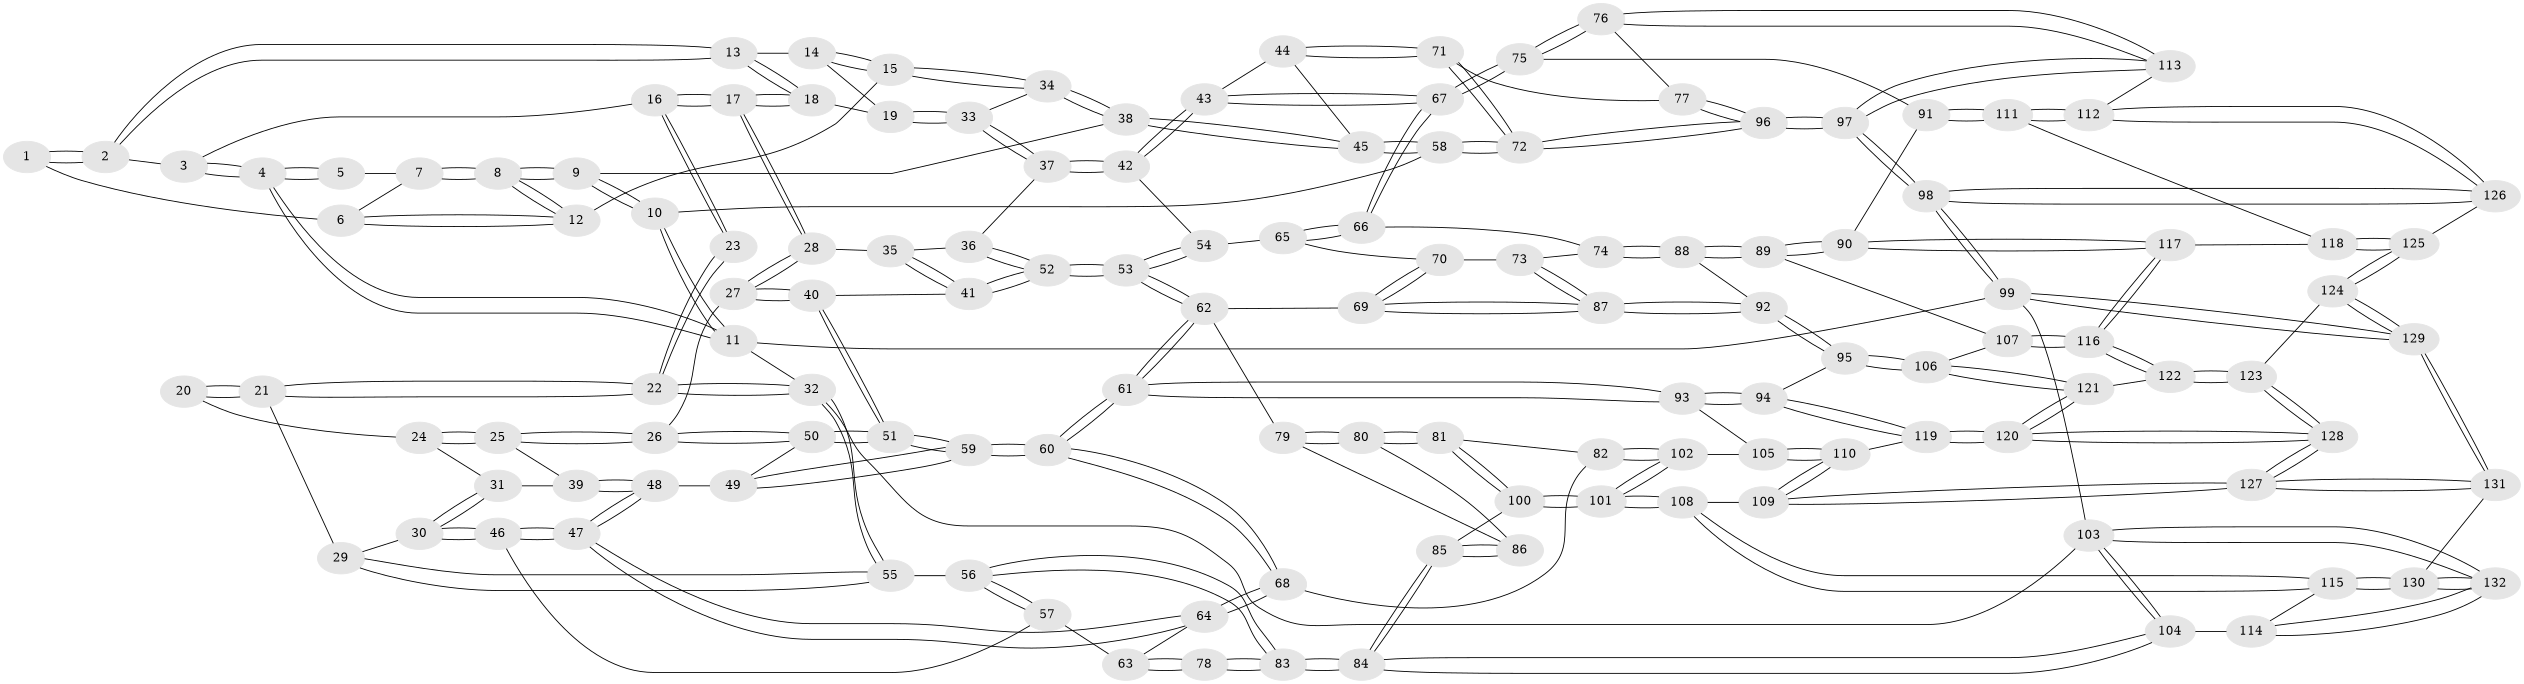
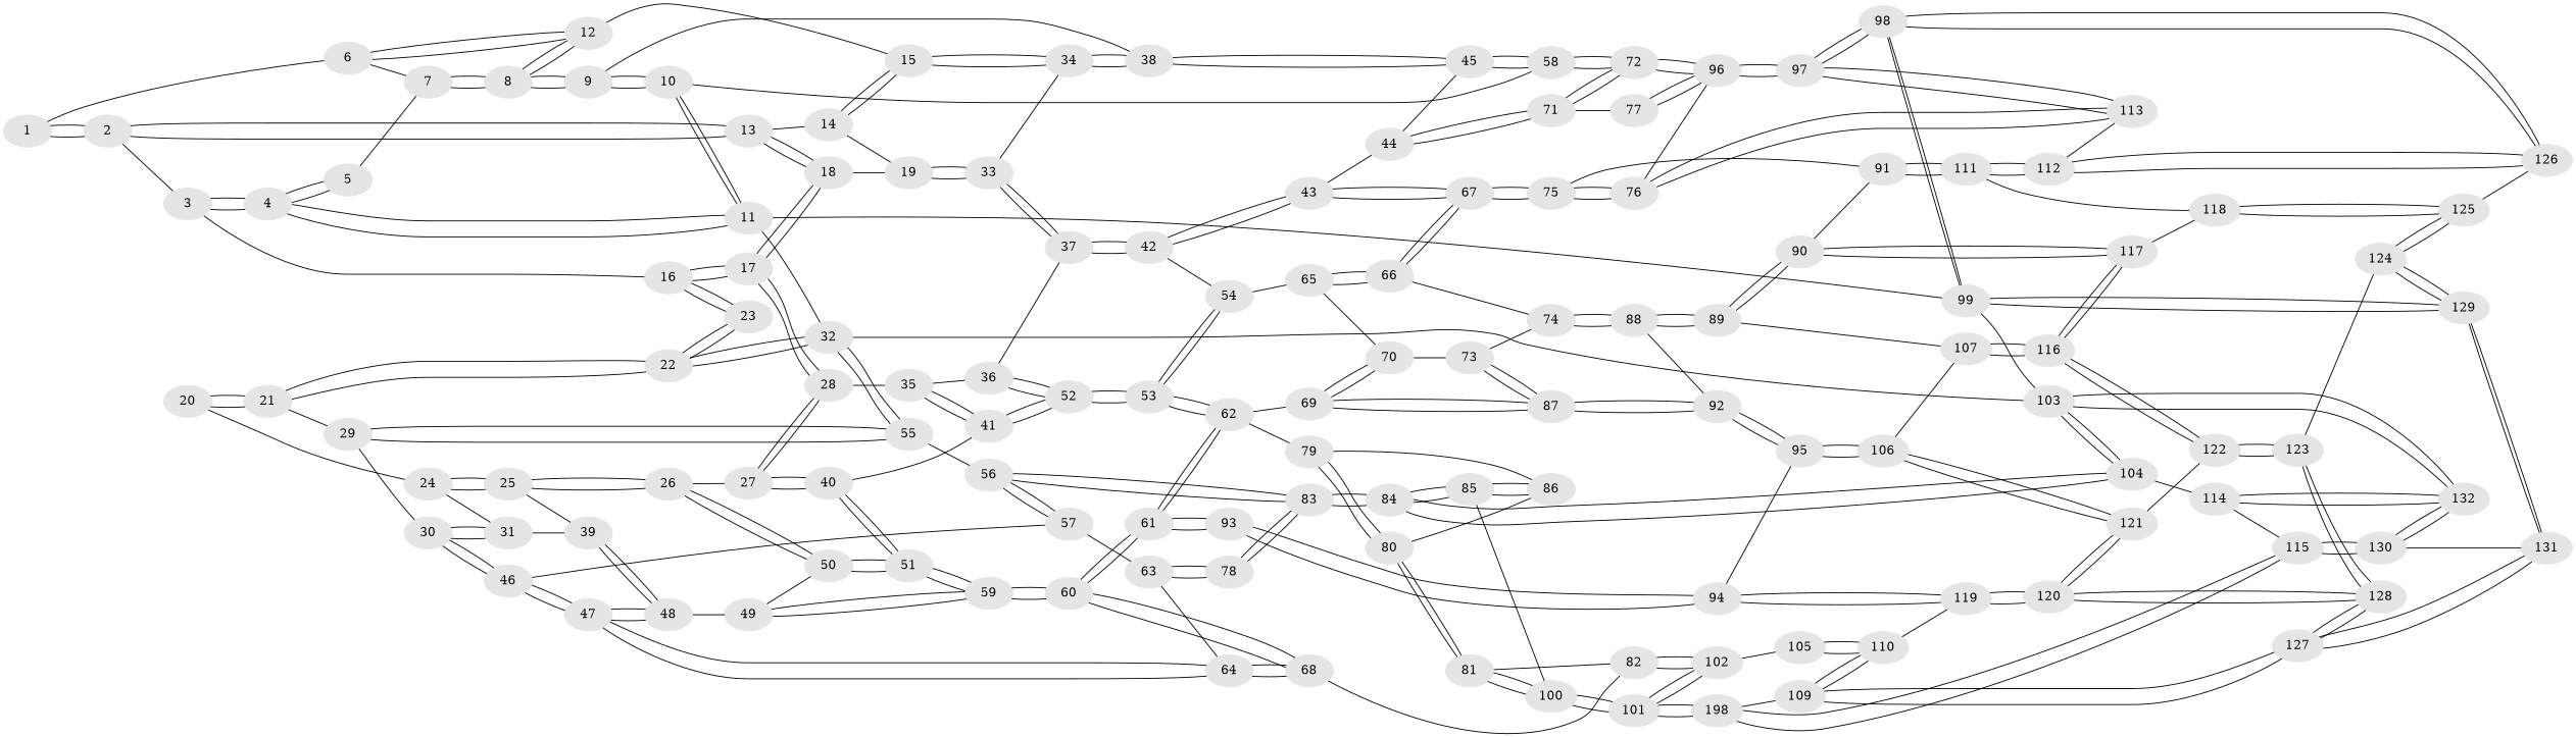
  graph {
    rankdir=LR
    node [color=gray90 style=filled]
    1
    2
    6
    3
    13
    7
    12
    4
    16
    14
    18
    5
    11
    17
    23
    32
    99
    8
    15
    9
    10
    38
    58
    45
    72
    55
    103
    129
    34
    19
    33
    28
    35
    37
    20
    21
    24
    22
    29
    25
    31
    30
    26
    39
    27
    50
    48
    40
    51
    41
    36
    46
    56
    47
    57
    104
    132
    42
    52
    53
    43
    54
    49
    59
    44
    67
    65
    71
    75
    77
    64
    63
    68
    60
    62
    69
    79
    66
    70
    83
    84
    78
    96
    61
    93
    82
    94
    105
    87
    74
    73
    88
    76
    91
    102
    92
    97
    89
    113
    111
    80
    86
    81
    100
    101
    85
    114
    95
    90
    107
    117
    116
    118
    112
    106
    119
    110
    120
    121
    98
    126
    131
-   108
+   108 [label=198]
    109
    115
    122
    127
    130
    128
    125
    123
    124
    1 -- 2
    1 -- 2
    1 -- 6
    2 -- 3
    2 -- 13
    2 -- 13
    6 -- 7
    6 -- 12
    6 -- 12
    3 -- 4
    3 -- 4
    3 -- 16
    13 -- 14
    13 -- 18
    13 -- 18
    7 -- 8
    7 -- 8
    12 -- 15
    4 -- 5
    4 -- 5
    4 -- 11
    4 -- 11
    16 -- 17
    16 -- 17
    16 -- 23
    16 -- 23
    14 -- 15
    14 -- 15
    14 -- 19
    18 -- 19
    5 -- 7
    11 -- 32
    11 -- 99
    17 -- 18
    17 -- 18
    17 -- 28
    17 -- 28
    32 -- 55
    32 -- 55
    32 -- 103
    99 -- 103
    99 -- 129
    99 -- 129
    8 -- 12
    8 -- 12
    8 -- 9
    8 -- 9
    15 -- 34
    15 -- 34
    9 -- 10
    9 -- 10
    9 -- 38
    10 -- 11
    10 -- 11
    10 -- 58
    38 -- 45
    38 -- 45
    58 -- 72
    58 -- 72
    45 -- 58
    45 -- 58
    72 -- 96
    72 -- 96
    55 -- 56
    103 -- 104
    103 -- 104
    103 -- 132
    103 -- 132
    129 -- 131
    129 -- 131
    34 -- 38
    34 -- 38
    19 -- 33
    19 -- 33
    33 -- 34
    33 -- 37
    33 -- 37
    28 -- 35
    35 -- 41
    35 -- 41
    35 -- 36
    37 -- 42
    37 -- 42
    20 -- 21
    20 -- 21
    20 -- 24
    21 -- 22
    21 -- 22
    21 -- 29
    24 -- 25
    24 -- 25
    24 -- 31
    22 -- 23
    22 -- 23
    22 -- 32
    22 -- 32
    29 -- 55
    29 -- 55
    29 -- 30
    25 -- 26
    25 -- 26
    25 -- 39
    31 -- 39
    30 -- 31
    30 -- 31
    30 -- 46
    30 -- 46
    26 -- 27
    26 -- 50
    26 -- 50
    39 -- 48
    39 -- 48
    27 -- 28
    27 -- 28
    27 -- 40
    27 -- 40
    50 -- 51
    50 -- 51
    48 -- 49
    40 -- 51
    40 -- 51
    40 -- 41
    51 -- 59
    51 -- 59
    41 -- 52
    41 -- 52
    36 -- 37
    36 -- 52
    36 -- 52
    46 -- 47
    46 -- 47
    46 -- 57
    56 -- 57
    56 -- 57
    56 -- 83
    56 -- 83
    47 -- 48
    47 -- 48
    47 -- 64
    47 -- 64
    57 -- 63
    104 -- 114
    42 -- 43
    42 -- 43
    42 -- 54
    52 -- 53
    52 -- 53
    53 -- 54
    53 -- 54
    53 -- 62
    53 -- 62
    43 -- 44
    43 -- 67
    43 -- 67
    54 -- 65
    49 -- 50
    49 -- 59
    49 -- 59
    59 -- 60
    59 -- 60
    44 -- 45
    44 -- 71
    44 -- 71
    67 -- 75
    67 -- 75
    65 -- 66
    65 -- 66
    65 -- 70
    71 -- 72
    71 -- 72
    71 -- 77
    75 -- 76
    75 -- 76
    75 -- 91
    77 -- 96
    77 -- 96
    64 -- 68
    64 -- 68
    63 -- 64
    63 -- 78
    63 -- 78
    68 -- 82
    60 -- 68
    60 -- 68
    60 -- 61
    60 -- 61
    62 -- 69
    62 -- 79
    69 -- 70
    69 -- 70
    69 -- 87
    69 -- 87
    79 -- 80
    79 -- 80
    79 -- 86
    66 -- 67
    66 -- 67
    66 -- 74
    70 -- 73
    83 -- 84
    83 -- 84
    84 -- 104
    84 -- 104
    84 -- 85
    84 -- 85
    78 -- 83
    78 -- 83
    96 -- 97
    96 -- 97
    61 -- 62
    61 -- 62
    61 -- 93
    61 -- 93
    93 -- 94
    93 -- 94
-   93 -- 105
    82 -- 102
    82 -- 102
    94 -- 95
    94 -- 119
    94 -- 119
    105 -- 110
    105 -- 110
    87 -- 92
    87 -- 92
    74 -- 88
    74 -- 88
    73 -- 87
    73 -- 87
    73 -- 74
    88 -- 92
    88 -- 89
    88 -- 89
-   76 -- 77
+   76 -- 96
    76 -- 113
    76 -- 113
    91 -- 111
    91 -- 111
    102 -- 105
    92 -- 95
    92 -- 95
    97 -- 113
    97 -- 113
    97 -- 98
    97 -- 98
    89 -- 90
    89 -- 90
    89 -- 107
    111 -- 118
    111 -- 112
    111 -- 112
    80 -- 86
    80 -- 81
    80 -- 81
    81 -- 82
    81 -- 100
    81 -- 100
    100 -- 101
    100 -- 101
    101 -- 102
    101 -- 102
    101 -- 108
    101 -- 108
    85 -- 86
    85 -- 86
    85 -- 100
    114 -- 132
    114 -- 132
    114 -- 115
    95 -- 106
    95 -- 106
    90 -- 91
    90 -- 117
    90 -- 117
    107 -- 116
    107 -- 116
    117 -- 118
    116 -- 117
    116 -- 117
    116 -- 122
    116 -- 122
    118 -- 125
    118 -- 125
    112 -- 113
    112 -- 126
    112 -- 126
    106 -- 107
    106 -- 121
    106 -- 121
    119 -- 120
    119 -- 120
    110 -- 119
    120 -- 121
    120 -- 121
    120 -- 128
    120 -- 128
    121 -- 122
    98 -- 99
    98 -- 99
    98 -- 126
    98 -- 126
    108 -- 109
    108 -- 115
    108 -- 115
    109 -- 110
    109 -- 110
    109 -- 127
    109 -- 127
    115 -- 130
    115 -- 130
    122 -- 123
    122 -- 123
    127 -- 131
    127 -- 131
    127 -- 128
    127 -- 128
    130 -- 132
    130 -- 132
    130 -- 131
    125 -- 126
    123 -- 128
    123 -- 128
    123 -- 124
    124 -- 129
    124 -- 129
    124 -- 125
    124 -- 125
  }
